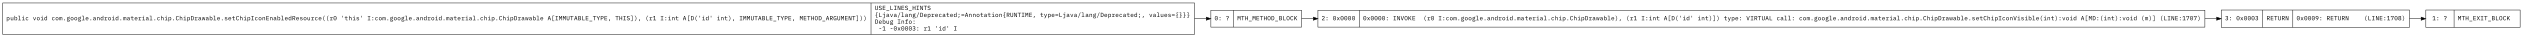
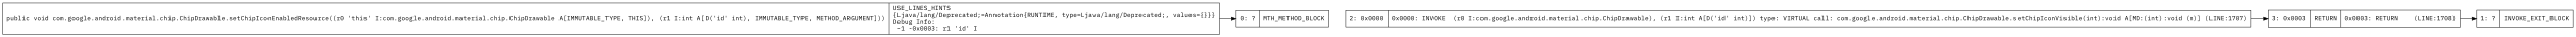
  digraph {
    fontname="IBM Plex Mono"
    rankdir=LR
    node [fontname="IBM Plex Mono" shape=record]
    edge [fontname="IBM Plex Mono"]
    n1 [label="{0\:\ ?|MTH_METHOD_BLOCK\l}"]
    n2 [label="{2\:\ 0x0000|0x0000: INVOKE  (r0 I:com.google.android.material.chip.ChipDrawable), (r1 I:int A[D('id' int)]) type: VIRTUAL call: com.google.android.material.chip.ChipDrawable.setChipIconVisible(int):void A[MD:(int):void (m)] (LINE:1707)\l}"]
-   n3 [label="{3\:\ 0x0003|RETURN\l|0x0009: RETURN    (LINE:1708)\l}"]
-   n4 [label="{1\:\ ?|MTH_EXIT_BLOCK\l}"]
+   n3 [label="{3\:\ 0x0003|RETURN\l|0x0003: RETURN    (LINE:1708)\l}"]
+   n4 [label="{1\:\ ?|INVOKE_EXIT_BLOCK\l}"]
    n5 [label="{public void com.google.android.material.chip.ChipDrawable.setChipIconEnabledResource((r0 'this' I:com.google.android.material.chip.ChipDrawable A[IMMUTABLE_TYPE, THIS]), (r1 I:int A[D('id' int), IMMUTABLE_TYPE, METHOD_ARGUMENT]))  | USE_LINES_HINTS\l\{Ljava\/lang\/Deprecated;=Annotation\{RUNTIME, type=Ljava\/lang\/Deprecated;, values=\{\}\}\}\lDebug Info:\l  \-1 \-0x0003: r1 'id' I\l}"]
-   n1 -> n2
    n2 -> n3
    n3 -> n4
    n5 -> n1
  }
